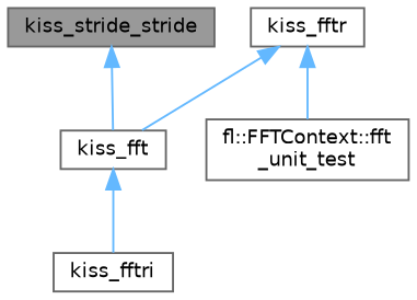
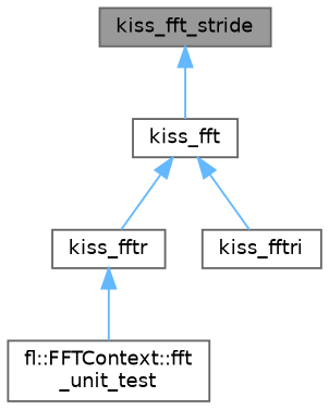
  digraph {
    rankdir=TB
    node [color=grey40 fillcolor=white fontname=Helvetica fontsize=10 shape=box style=filled]
    edge [color=steelblue1 dir=back fontname=Helvetica fontsize=10 labelfontname=Helvetica labelfontsize=10 style=solid]
-   n1 [color=gray40 fillcolor=grey60 fontcolor=black height=0.2 label=kiss_stride_stride width=0.4]
+   n1 [color=gray40 fillcolor=grey60 fontcolor=black height=0.2 label=kiss_fft_stride width=0.4]
    n2 [height=0.2 label=kiss_fft width=0.4]
    n3 [height=0.2 label=kiss_fftr width=0.4]
    n4 [height=0.2 label=kiss_fftri width=0.4]
    n5 [height=0.2 label="fl::FFTContext::fft\l_unit_test" width=0.4]
    n1 -> n2
-   n3 -> n2
+   n2 -> n3
    n2 -> n4
    n3 -> n5
  }
